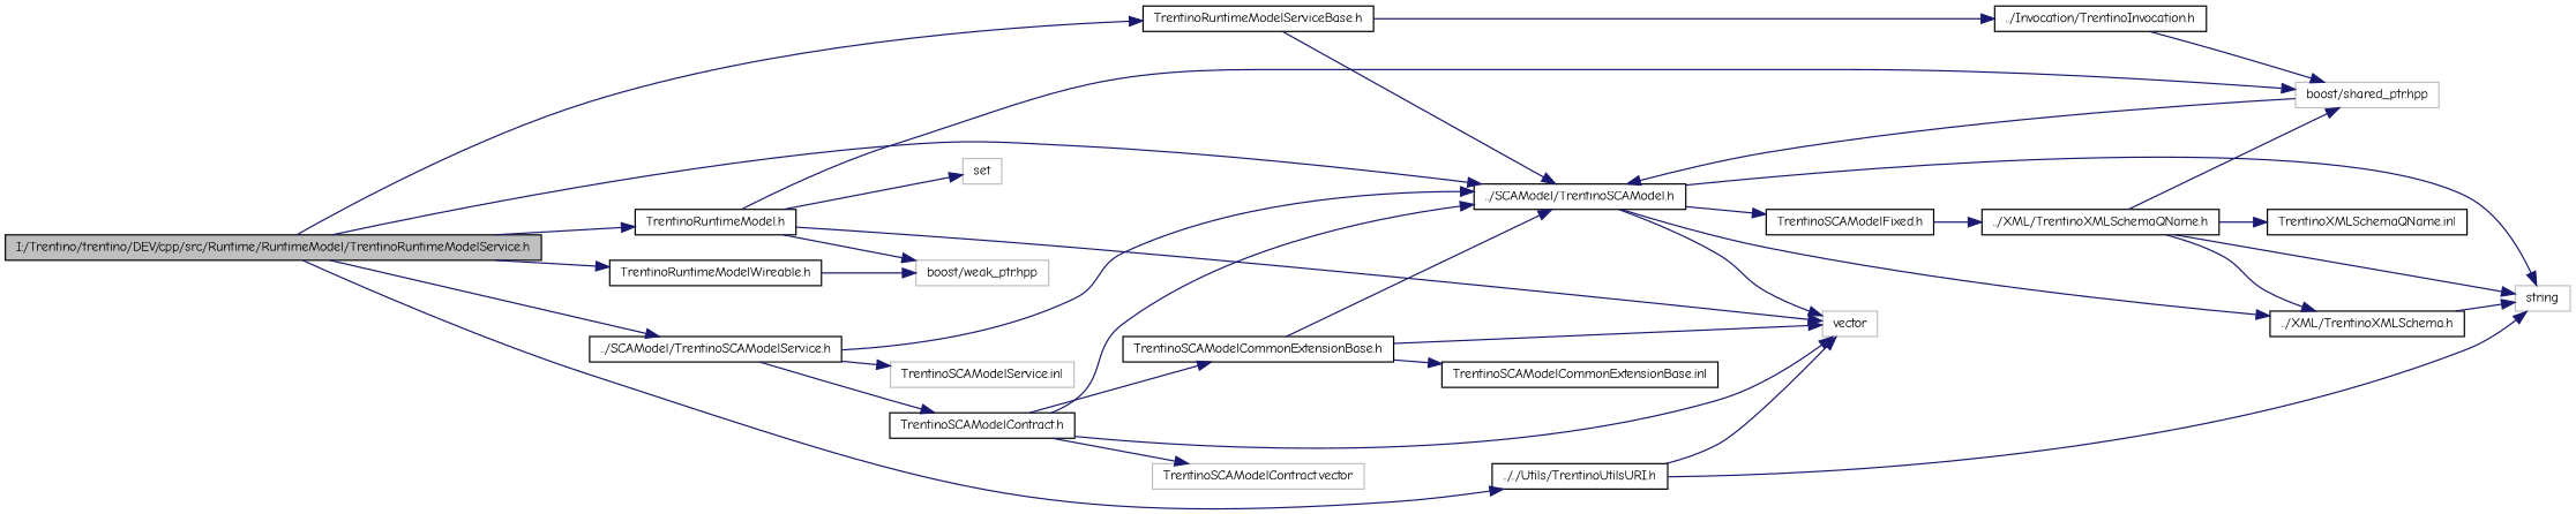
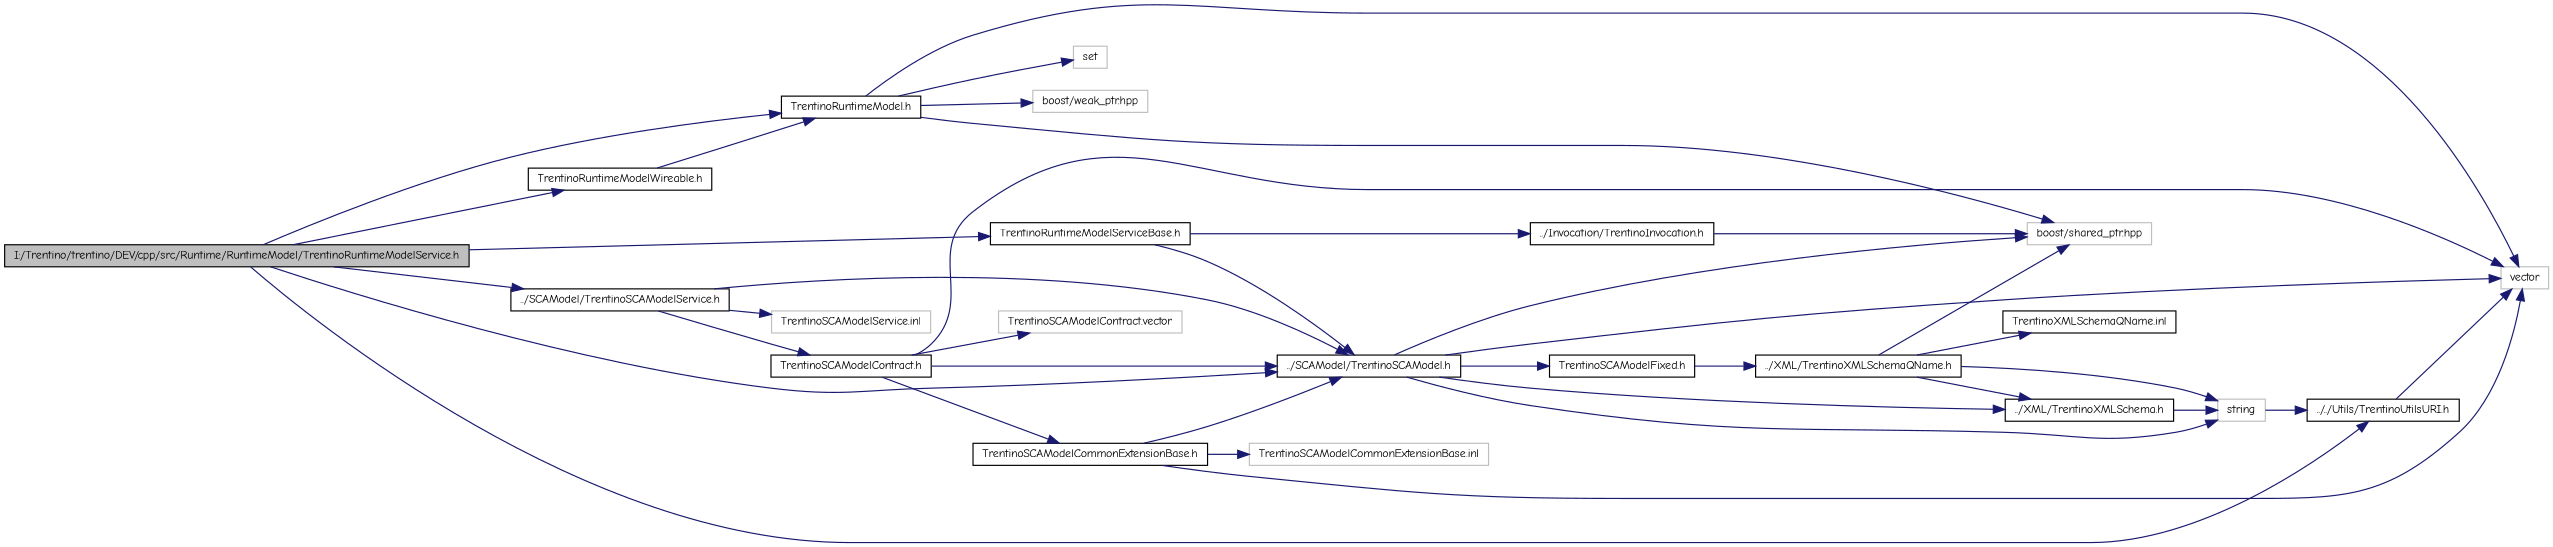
  digraph {
    fontname="Comic Neue"
    rankdir=LR
    node [color=black fillcolor=white fontname="Comic Neue" fontsize=10 shape=record style=filled]
    edge [color=midnightblue fontname="Comic Neue" fontsize=10 labelfontname=Helvetica labelfontsize=10 style=solid]
    n1 [fillcolor=grey75 fontcolor=black height=0.2 label="I:/Trentino/trentino/DEV/cpp/src/Runtime/RuntimeModel/TrentinoRuntimeModelService.h" width=0.4]
    n2 [height=0.2 label="TrentinoRuntimeModelServiceBase.h" width=0.4]
    n3 [height=0.2 label="TrentinoRuntimeModel.h" width=0.4]
    n4 [height=0.2 label="../SCAModel/TrentinoSCAModel.h" width=0.4]
    n5 [height=0.2 label="../../Utils/TrentinoUtilsURI.h" width=0.4]
    n6 [height=0.2 label="../SCAModel/TrentinoSCAModelService.h" width=0.4]
    n7 [height=0.2 label="TrentinoRuntimeModelWireable.h" width=0.4]
    n8 [height=0.2 label="../Invocation/TrentinoInvocation.h" width=0.4]
    n9 [color=grey75 height=0.2 label=vector width=0.4]
    n10 [color=grey75 height=0.2 label=set width=0.4]
    n11 [color=grey75 height=0.2 label="boost/shared_ptr.hpp" width=0.4]
    n12 [color=grey75 height=0.2 label="boost/weak_ptr.hpp" width=0.4]
    n13 [color=grey75 height=0.2 label=string width=0.4]
    n14 [height=0.2 label="../XML/TrentinoXMLSchema.h" width=0.4]
    n15 [height=0.2 label="TrentinoSCAModelFixed.h" width=0.4]
    n16 [height=0.2 label="TrentinoSCAModelContract.h" width=0.4]
    n17 [color=grey75 height=0.2 label="TrentinoSCAModelService.inl" width=0.4]
    n18 [height=0.2 label="../XML/TrentinoXMLSchemaQName.h" width=0.4]
    n19 [height=0.2 label="TrentinoXMLSchemaQName.inl" width=0.4]
    n20 [height=0.2 label="TrentinoSCAModelCommonExtensionBase.h" width=0.4]
    n21 [color=grey75 height=0.2 label="TrentinoSCAModelContract.vector" width=0.4]
-   n22 [height=0.2 label="TrentinoSCAModelCommonExtensionBase.inl" width=0.4]
+   n22 [color=grey75 height=0.2 label="TrentinoSCAModelCommonExtensionBase.inl" width=0.4]
    n1 -> n2
    n1 -> n3
    n1 -> n4
    n1 -> n5
    n1 -> n6
    n1 -> n7
    n2 -> n4
    n2 -> n8
    n3 -> n9
    n3 -> n10
    n3 -> n11
    n3 -> n12
    n4 -> n9
-   n11 -> n4
+   n4 -> n11
    n4 -> n13
    n4 -> n14
    n4 -> n15
    n5 -> n9
-   n5 -> n13
+   n13 -> n5
    n6 -> n4
    n6 -> n16
    n6 -> n17
-   n7 -> n12
+   n7 -> n3
    n8 -> n11
    n14 -> n13
    n15 -> n18
    n16 -> n4
    n16 -> n9
    n16 -> n20
    n16 -> n21
    n18 -> n11
    n18 -> n13
    n18 -> n14
    n18 -> n19
    n20 -> n4
    n20 -> n9
    n20 -> n22
  }
